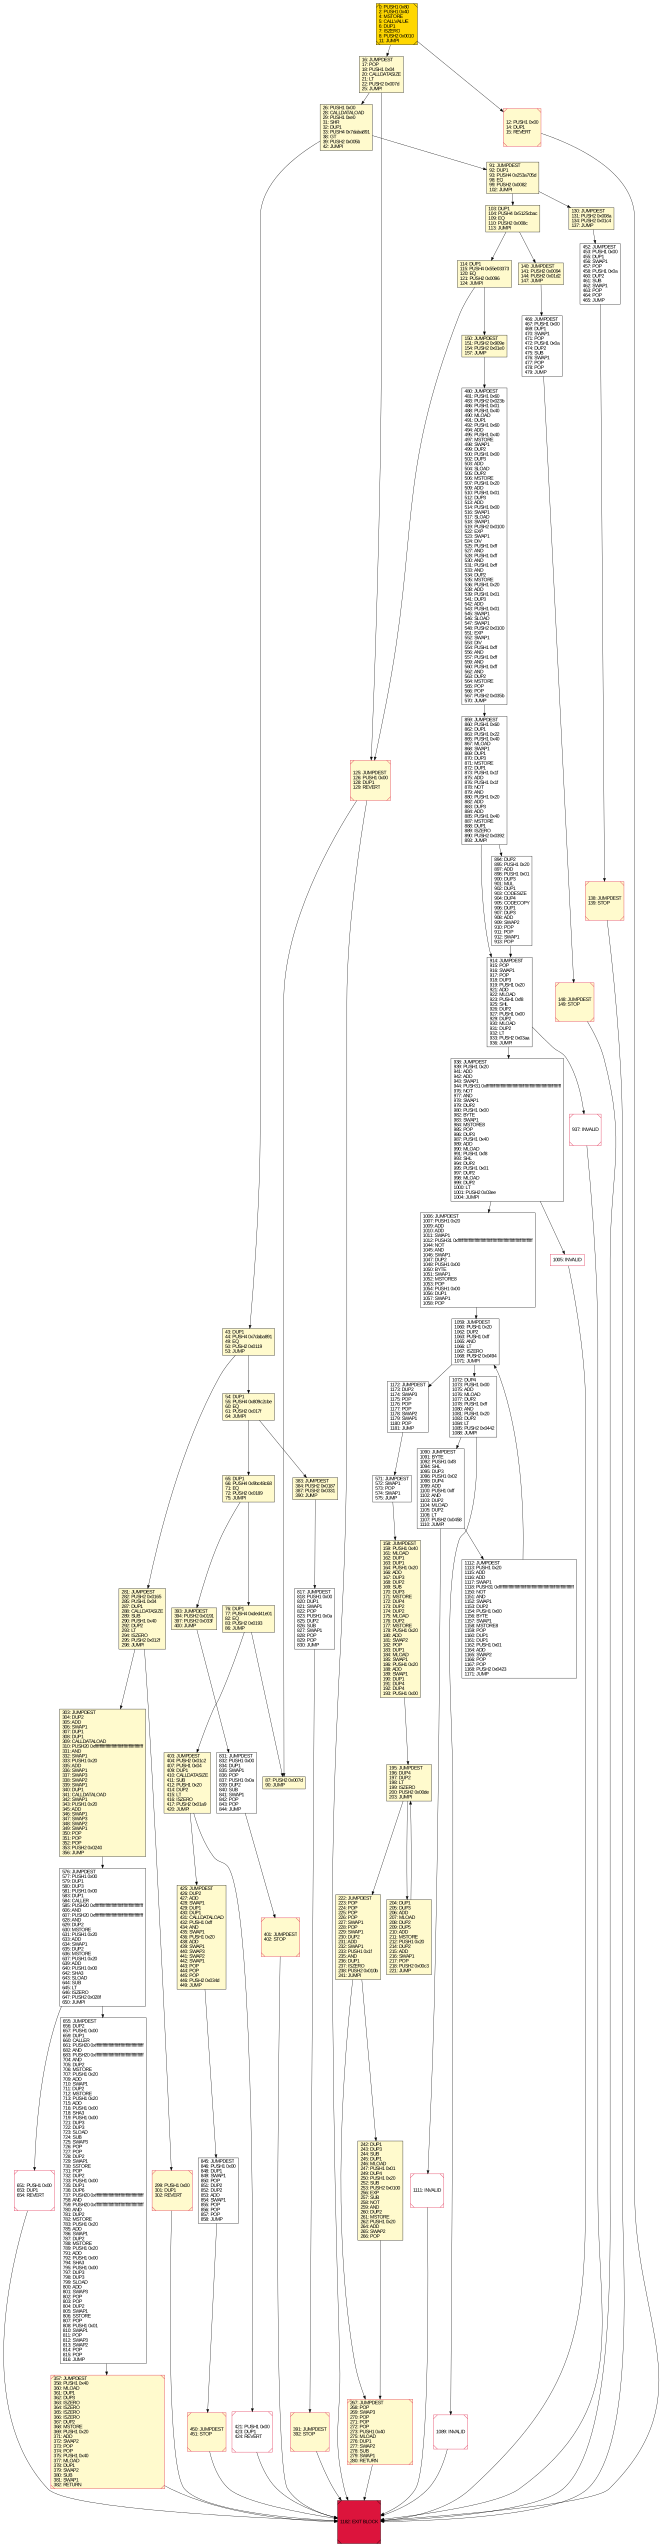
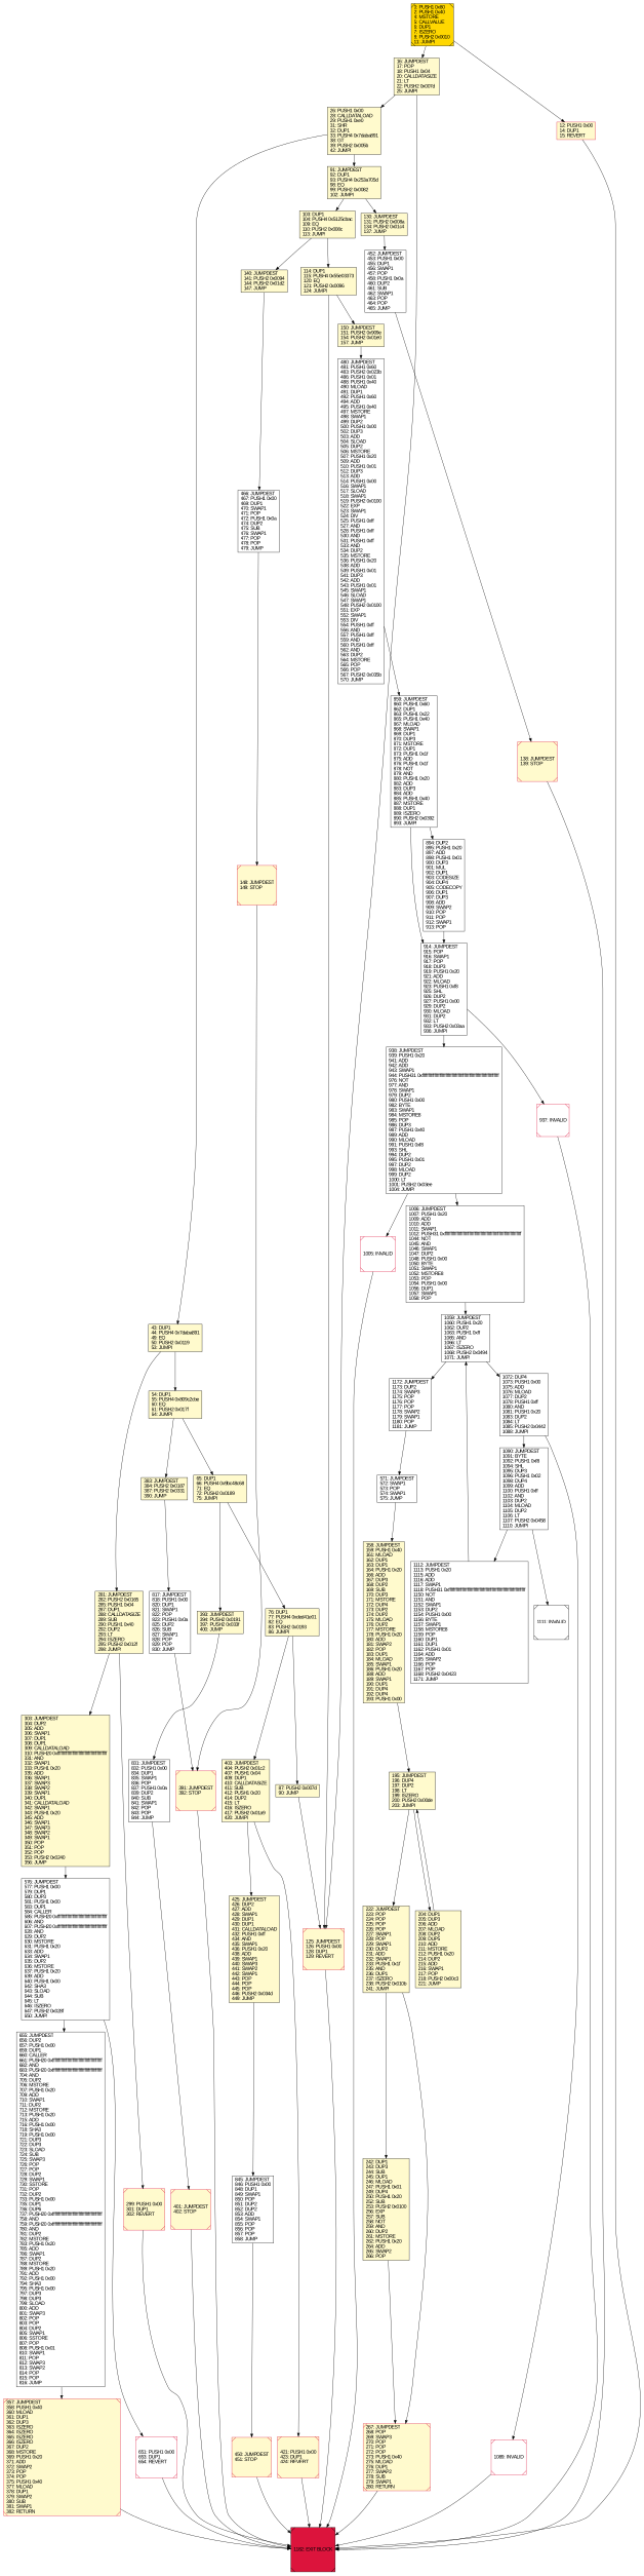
  digraph {
    rankdir=UD
    node [color=black fillcolor=lemonchiffon fontcolor=black fontname=arial shape=box style=filled]
    n1 [color=crimson label="148: JUMPDEST\l149: STOP\l" shape=Msquare]
    n2 [fillcolor=crimson label="1182: EXIT BLOCK\l" shape=Msquare]
    n3 [fillcolor=white label="480: JUMPDEST\l481: PUSH1 0x60\l483: PUSH2 0x023b\l486: PUSH1 0x01\l488: PUSH1 0x40\l490: MLOAD\l491: DUP1\l492: PUSH1 0x60\l494: ADD\l495: PUSH1 0x40\l497: MSTORE\l498: SWAP1\l499: DUP2\l500: PUSH1 0x00\l502: DUP3\l503: ADD\l504: SLOAD\l505: DUP2\l506: MSTORE\l507: PUSH1 0x20\l509: ADD\l510: PUSH1 0x01\l512: DUP3\l513: ADD\l514: PUSH1 0x00\l516: SWAP1\l517: SLOAD\l518: SWAP1\l519: PUSH2 0x0100\l522: EXP\l523: SWAP1\l524: DIV\l525: PUSH1 0xff\l527: AND\l528: PUSH1 0xff\l530: AND\l531: PUSH1 0xff\l533: AND\l534: DUP2\l535: MSTORE\l536: PUSH1 0x20\l538: ADD\l539: PUSH1 0x01\l541: DUP3\l542: ADD\l543: PUSH1 0x01\l545: SWAP1\l546: SLOAD\l547: SWAP1\l548: PUSH2 0x0100\l551: EXP\l552: SWAP1\l553: DIV\l554: PUSH1 0xff\l556: AND\l557: PUSH1 0xff\l559: AND\l560: PUSH1 0xff\l562: AND\l563: DUP2\l564: MSTORE\l565: POP\l566: POP\l567: PUSH2 0x035b\l570: JUMP\l"]
    n4 [fillcolor=white label="859: JUMPDEST\l860: PUSH1 0x60\l862: DUP1\l863: PUSH1 0x22\l865: PUSH1 0x40\l867: MLOAD\l868: SWAP1\l869: DUP1\l870: DUP3\l871: MSTORE\l872: DUP1\l873: PUSH1 0x1f\l875: ADD\l876: PUSH1 0x1f\l878: NOT\l879: AND\l880: PUSH1 0x20\l882: ADD\l883: DUP3\l884: ADD\l885: PUSH1 0x40\l887: MSTORE\l888: DUP1\l889: ISZERO\l890: PUSH2 0x0392\l893: JUMPI\l"]
    n5 [fillcolor=white label="894: DUP2\l895: PUSH1 0x20\l897: ADD\l898: PUSH1 0x01\l900: DUP3\l901: MUL\l902: DUP1\l903: CODESIZE\l904: DUP4\l905: CODECOPY\l906: DUP1\l907: DUP3\l908: ADD\l909: SWAP2\l910: POP\l911: POP\l912: SWAP1\l913: POP\l"]
    n6 [fillcolor=white label="914: JUMPDEST\l915: POP\l916: SWAP1\l917: POP\l918: DUP3\l919: PUSH1 0x20\l921: ADD\l922: MLOAD\l923: PUSH1 0xf8\l925: SHL\l926: DUP2\l927: PUSH1 0x00\l929: DUP2\l930: MLOAD\l931: DUP2\l932: LT\l933: PUSH2 0x03aa\l936: JUMPI\l"]
    n7 [label="54: DUP1\l55: PUSH4 0x809c2cbe\l60: EQ\l61: PUSH2 0x017f\l64: JUMPI\l"]
    n8 [label="383: JUMPDEST\l384: PUSH2 0x0187\l387: PUSH2 0x0331\l390: JUMP\l"]
    n9 [label="65: DUP1\l66: PUSH4 0x9bc48c68\l71: EQ\l72: PUSH2 0x0189\l75: JUMPI\l"]
    n10 [fillcolor=white label="817: JUMPDEST\l818: PUSH1 0x00\l820: DUP1\l821: SWAP1\l822: POP\l823: PUSH1 0x0a\l825: DUP2\l826: SUB\l827: SWAP1\l828: POP\l829: POP\l830: JUMP\l"]
    n11 [label="393: JUMPDEST\l394: PUSH2 0x0191\l397: PUSH2 0x033f\l400: JUMP\l"]
    n12 [label="76: DUP1\l77: PUSH4 0xded41e01\l82: EQ\l83: PUSH2 0x0193\l86: JUMPI\l"]
-   n13 [color=crimson fillcolor=white label="421: PUSH1 0x00\l423: DUP1\l424: REVERT\l" shape=Msquare]
+   n13 [color=crimson label="421: PUSH1 0x00\l423: DUP1\l424: REVERT\l" shape=Msquare]
    n14 [color=crimson label="401: JUMPDEST\l402: STOP\l" shape=Msquare]
    n15 [fillcolor=white label="1059: JUMPDEST\l1060: PUSH1 0x20\l1062: DUP2\l1063: PUSH1 0xff\l1065: AND\l1066: LT\l1067: ISZERO\l1068: PUSH2 0x0494\l1071: JUMPI\l"]
    n16 [fillcolor=white label="1072: DUP4\l1073: PUSH1 0x00\l1075: ADD\l1076: MLOAD\l1077: DUP2\l1078: PUSH1 0xff\l1080: AND\l1081: PUSH1 0x20\l1083: DUP2\l1084: LT\l1085: PUSH2 0x0442\l1088: JUMPI\l"]
    n17 [fillcolor=white label="1172: JUMPDEST\l1173: DUP2\l1174: SWAP3\l1175: POP\l1176: POP\l1177: POP\l1178: SWAP2\l1179: SWAP1\l1180: POP\l1181: JUMP\l"]
    n18 [fillcolor=white label="1090: JUMPDEST\l1091: BYTE\l1092: PUSH1 0xf8\l1094: SHL\l1095: DUP3\l1096: PUSH1 0x02\l1098: DUP4\l1099: ADD\l1100: PUSH1 0xff\l1102: AND\l1103: DUP2\l1104: MLOAD\l1105: DUP2\l1106: LT\l1107: PUSH2 0x0458\l1110: JUMPI\l"]
    n19 [color=crimson fillcolor=white label="1089: INVALID\l" shape=Msquare]
    n20 [fillcolor=white label="571: JUMPDEST\l572: SWAP1\l573: POP\l574: SWAP1\l575: JUMP\l"]
    n21 [label="87: PUSH2 0x007d\l90: JUMP\l"]
    n22 [color=crimson label="125: JUMPDEST\l126: PUSH1 0x00\l128: DUP1\l129: REVERT\l" shape=Msquare]
    n23 [color=crimson label="299: PUSH1 0x00\l301: DUP1\l302: REVERT\l" shape=Msquare]
    n24 [label="403: JUMPDEST\l404: PUSH2 0x01c2\l407: PUSH1 0x04\l409: DUP1\l410: CALLDATASIZE\l411: SUB\l412: PUSH1 0x20\l414: DUP2\l415: LT\l416: ISZERO\l417: PUSH2 0x01a9\l420: JUMPI\l"]
    n25 [label="425: JUMPDEST\l426: DUP2\l427: ADD\l428: SWAP1\l429: DUP1\l430: DUP1\l431: CALLDATALOAD\l432: PUSH1 0xff\l434: AND\l435: SWAP1\l436: PUSH1 0x20\l438: ADD\l439: SWAP1\l440: SWAP3\l441: SWAP2\l442: SWAP1\l443: POP\l444: POP\l445: POP\l446: PUSH2 0x034d\l449: JUMP\l"]
    n26 [fillcolor=white label="845: JUMPDEST\l846: PUSH1 0x00\l848: DUP1\l849: SWAP1\l850: POP\l851: DUP2\l852: DUP2\l853: ADD\l854: SWAP1\l855: POP\l856: POP\l857: POP\l858: JUMP\l"]
    n27 [color=crimson label="267: JUMPDEST\l268: POP\l269: SWAP3\l270: POP\l271: POP\l272: POP\l273: PUSH1 0x40\l275: MLOAD\l276: DUP1\l277: SWAP2\l278: SUB\l279: SWAP1\l280: RETURN\l" shape=Msquare]
    n28 [fillcolor=white label="576: JUMPDEST\l577: PUSH1 0x00\l579: DUP1\l580: DUP3\l581: PUSH1 0x00\l583: DUP1\l584: CALLER\l585: PUSH20 0xffffffffffffffffffffffffffffffffffffffff\l606: AND\l607: PUSH20 0xffffffffffffffffffffffffffffffffffffffff\l628: AND\l629: DUP2\l630: MSTORE\l631: PUSH1 0x20\l633: ADD\l634: SWAP1\l635: DUP2\l636: MSTORE\l637: PUSH1 0x20\l639: ADD\l640: PUSH1 0x00\l642: SHA3\l643: SLOAD\l644: SUB\l645: LT\l646: ISZERO\l647: PUSH2 0x028f\l650: JUMPI\l"]
    n29 [fillcolor=white label="655: JUMPDEST\l656: DUP2\l657: PUSH1 0x00\l659: DUP1\l660: CALLER\l661: PUSH20 0xffffffffffffffffffffffffffffffffffffffff\l682: AND\l683: PUSH20 0xffffffffffffffffffffffffffffffffffffffff\l704: AND\l705: DUP2\l706: MSTORE\l707: PUSH1 0x20\l709: ADD\l710: SWAP1\l711: DUP2\l712: MSTORE\l713: PUSH1 0x20\l715: ADD\l716: PUSH1 0x00\l718: SHA3\l719: PUSH1 0x00\l721: DUP3\l722: DUP3\l723: SLOAD\l724: SUB\l725: SWAP3\l726: POP\l727: POP\l728: DUP2\l729: SWAP1\l730: SSTORE\l731: POP\l732: DUP2\l733: PUSH1 0x00\l735: DUP1\l736: DUP6\l737: PUSH20 0xffffffffffffffffffffffffffffffffffffffff\l758: AND\l759: PUSH20 0xffffffffffffffffffffffffffffffffffffffff\l780: AND\l781: DUP2\l782: MSTORE\l783: PUSH1 0x20\l785: ADD\l786: SWAP1\l787: DUP2\l788: MSTORE\l789: PUSH1 0x20\l791: ADD\l792: PUSH1 0x00\l794: SHA3\l795: PUSH1 0x00\l797: DUP3\l798: DUP3\l799: SLOAD\l800: ADD\l801: SWAP3\l802: POP\l803: POP\l804: DUP2\l805: SWAP1\l806: SSTORE\l807: POP\l808: PUSH1 0x01\l810: SWAP1\l811: POP\l812: SWAP3\l813: SWAP2\l814: POP\l815: POP\l816: JUMP\l"]
    n30 [color=crimson fillcolor=white label="651: PUSH1 0x00\l653: DUP1\l654: REVERT\l" shape=Msquare]
    n31 [color=crimson label="357: JUMPDEST\l358: PUSH1 0x40\l360: MLOAD\l361: DUP1\l362: DUP3\l363: ISZERO\l364: ISZERO\l365: ISZERO\l366: ISZERO\l367: DUP2\l368: MSTORE\l369: PUSH1 0x20\l371: ADD\l372: SWAP2\l373: POP\l374: POP\l375: PUSH1 0x40\l377: MLOAD\l378: DUP1\l379: SWAP2\l380: SUB\l381: SWAP1\l382: RETURN\l" shape=Msquare]
    n32 [color=crimson label="391: JUMPDEST\l392: STOP\l" shape=Msquare]
    n33 [fillcolor=white label="831: JUMPDEST\l832: PUSH1 0x00\l834: DUP1\l835: SWAP1\l836: POP\l837: PUSH1 0x0a\l839: DUP2\l840: SUB\l841: SWAP1\l842: POP\l843: POP\l844: JUMP\l"]
    n34 [color=crimson fillcolor=white label="937: INVALID\l" shape=Msquare]
    n35 [fillcolor=white label="938: JUMPDEST\l939: PUSH1 0x20\l941: ADD\l942: ADD\l943: SWAP1\l944: PUSH31 0xffffffffffffffffffffffffffffffffffffffffffffffffffffffffffffff\l976: NOT\l977: AND\l978: SWAP1\l979: DUP2\l980: PUSH1 0x00\l982: BYTE\l983: SWAP1\l984: MSTORE8\l985: POP\l986: DUP3\l987: PUSH1 0x40\l989: ADD\l990: MLOAD\l991: PUSH1 0xf8\l993: SHL\l994: DUP2\l995: PUSH1 0x01\l997: DUP2\l998: MLOAD\l999: DUP2\l1000: LT\l1001: PUSH2 0x03ee\l1004: JUMPI\l"]
-   n36 [color=crimson fillcolor=white label="1005: INVALID\l"]
+   n36 [color=crimson fillcolor=white label="1005: INVALID\l" shape=Msquare]
    n37 [fillcolor=white label="1006: JUMPDEST\l1007: PUSH1 0x20\l1009: ADD\l1010: ADD\l1011: SWAP1\l1012: PUSH31 0xffffffffffffffffffffffffffffffffffffffffffffffffffffffffffffff\l1044: NOT\l1045: AND\l1046: SWAP1\l1047: DUP2\l1048: PUSH1 0x00\l1050: BYTE\l1051: SWAP1\l1052: MSTORE8\l1053: POP\l1054: PUSH1 0x00\l1056: DUP1\l1057: SWAP1\l1058: POP\l"]
    n38 [fillcolor=gold label="0: PUSH1 0x80\l2: PUSH1 0x40\l4: MSTORE\l5: CALLVALUE\l6: DUP1\l7: ISZERO\l8: PUSH2 0x0010\l11: JUMPI\l" shape=Msquare]
    n39 [label="16: JUMPDEST\l17: POP\l18: PUSH1 0x04\l20: CALLDATASIZE\l21: LT\l22: PUSH2 0x007d\l25: JUMPI\l"]
-   n40 [color=crimson label="12: PUSH1 0x00\l14: DUP1\l15: REVERT\l" shape=Msquare]
+   n40 [color=crimson label="12: PUSH1 0x00\l14: DUP1\l15: REVERT\l"]
    n41 [label="26: PUSH1 0x00\l28: CALLDATALOAD\l29: PUSH1 0xe0\l31: SHR\l32: DUP1\l33: PUSH4 0x7daba891\l38: GT\l39: PUSH2 0x005b\l42: JUMPI\l"]
    n42 [label="140: JUMPDEST\l141: PUSH2 0x0094\l144: PUSH2 0x01d2\l147: JUMP\l"]
    n43 [fillcolor=white label="466: JUMPDEST\l467: PUSH1 0x00\l469: DUP1\l470: SWAP1\l471: POP\l472: PUSH1 0x0a\l474: DUP2\l475: SUB\l476: SWAP1\l477: POP\l478: POP\l479: JUMP\l"]
    n44 [label="91: JUMPDEST\l92: DUP1\l93: PUSH4 0x253a705d\l98: EQ\l99: PUSH2 0x0082\l102: JUMPI\l"]
    n45 [label="103: DUP1\l104: PUSH4 0x5125cbac\l109: EQ\l110: PUSH2 0x008c\l113: JUMPI\l"]
    n46 [label="130: JUMPDEST\l131: PUSH2 0x008a\l134: PUSH2 0x01c4\l137: JUMP\l"]
    n47 [label="114: DUP1\l115: PUSH4 0x55e03373\l120: EQ\l121: PUSH2 0x0096\l124: JUMPI\l"]
    n48 [fillcolor=white label="452: JUMPDEST\l453: PUSH1 0x00\l455: DUP1\l456: SWAP1\l457: POP\l458: PUSH1 0x0a\l460: DUP2\l461: SUB\l462: SWAP1\l463: POP\l464: POP\l465: JUMP\l"]
    n49 [color=crimson label="138: JUMPDEST\l139: STOP\l" shape=Msquare]
    n50 [color=crimson label="450: JUMPDEST\l451: STOP\l" shape=Msquare]
    n51 [label="43: DUP1\l44: PUSH4 0x7daba891\l49: EQ\l50: PUSH2 0x0119\l53: JUMPI\l"]
    n52 [label="150: JUMPDEST\l151: PUSH2 0x909e\l154: PUSH2 0x01e0\l157: JUMP\l"]
    n53 [fillcolor=white label="1112: JUMPDEST\l1113: PUSH1 0x20\l1115: ADD\l1116: ADD\l1117: SWAP1\l1118: PUSH31 0xffffffffffffffffffffffffffffffffffffffffffffffffffffffffffffff\l1150: NOT\l1151: AND\l1152: SWAP1\l1153: DUP2\l1154: PUSH1 0x00\l1156: BYTE\l1157: SWAP1\l1158: MSTORE8\l1159: POP\l1160: DUP1\l1161: DUP1\l1162: PUSH1 0x01\l1164: ADD\l1165: SWAP2\l1166: POP\l1167: POP\l1168: PUSH2 0x0423\l1171: JUMP\l"]
    n54 [label="158: JUMPDEST\l159: PUSH1 0x40\l161: MLOAD\l162: DUP1\l163: DUP1\l164: PUSH1 0x20\l166: ADD\l167: DUP3\l168: DUP2\l169: SUB\l170: DUP3\l171: MSTORE\l172: DUP4\l173: DUP2\l174: DUP2\l175: MLOAD\l176: DUP2\l177: MSTORE\l178: PUSH1 0x20\l180: ADD\l181: SWAP2\l182: POP\l183: DUP1\l184: MLOAD\l185: SWAP1\l186: PUSH1 0x20\l188: ADD\l189: SWAP1\l190: DUP1\l191: DUP4\l192: DUP4\l193: PUSH1 0x00\l"]
    n55 [label="195: JUMPDEST\l196: DUP4\l197: DUP2\l198: LT\l199: ISZERO\l200: PUSH2 0x00de\l203: JUMPI\l"]
    n56 [label="204: DUP1\l205: DUP3\l206: ADD\l207: MLOAD\l208: DUP2\l209: DUP5\l210: ADD\l211: MSTORE\l212: PUSH1 0x20\l214: DUP2\l215: ADD\l216: SWAP1\l217: POP\l218: PUSH2 0x00c3\l221: JUMP\l"]
    n57 [label="222: JUMPDEST\l223: POP\l224: POP\l225: POP\l226: POP\l227: SWAP1\l228: POP\l229: SWAP1\l230: DUP2\l231: ADD\l232: SWAP1\l233: PUSH1 0x1f\l235: AND\l236: DUP1\l237: ISZERO\l238: PUSH2 0x010b\l241: JUMPI\l"]
    n58 [label="303: JUMPDEST\l304: DUP2\l305: ADD\l306: SWAP1\l307: DUP1\l308: DUP1\l309: CALLDATALOAD\l310: PUSH20 0xffffffffffffffffffffffffffffffffffffffff\l331: AND\l332: SWAP1\l333: PUSH1 0x20\l335: ADD\l336: SWAP1\l337: SWAP3\l338: SWAP2\l339: SWAP1\l340: DUP1\l341: CALLDATALOAD\l342: SWAP1\l343: PUSH1 0x20\l345: ADD\l346: SWAP1\l347: SWAP3\l348: SWAP2\l349: SWAP1\l350: POP\l351: POP\l352: POP\l353: PUSH2 0x0240\l356: JUMP\l"]
    n59 [label="281: JUMPDEST\l282: PUSH2 0x0165\l285: PUSH1 0x04\l287: DUP1\l288: CALLDATASIZE\l289: SUB\l290: PUSH1 0x40\l292: DUP2\l293: LT\l294: ISZERO\l295: PUSH2 0x012f\l298: JUMPI\l"]
-   n60 [color=crimson fillcolor=white label="1111: INVALID\l" shape=Msquare]
+   n60 [fillcolor=white label="1111: INVALID\l" shape=Msquare]
    n61 [label="242: DUP1\l243: DUP3\l244: SUB\l245: DUP1\l246: MLOAD\l247: PUSH1 0x01\l249: DUP4\l250: PUSH1 0x20\l252: SUB\l253: PUSH2 0x0100\l256: EXP\l257: SUB\l258: NOT\l259: AND\l260: DUP2\l261: MSTORE\l262: PUSH1 0x20\l264: ADD\l265: SWAP2\l266: POP\l"]
-   n1 -> n2
+   n1 -> n32
    n3 -> n4
    n4 -> n5
    n4 -> n6
    n5 -> n6
    n6 -> n34
    n6 -> n35
    n7 -> n8
    n7 -> n9
    n8 -> n10
    n9 -> n11
    n9 -> n12
    n10 -> n32
    n11 -> n33
    n12 -> n21
    n12 -> n24
    n13 -> n2
    n14 -> n2
    n15 -> n16
    n15 -> n17
    n16 -> n18
    n16 -> n19
    n17 -> n20
    n18 -> n53
    n18 -> n60
    n19 -> n2
    n20 -> n54
-   n22 -> n21
+   n21 -> n22
    n22 -> n2
    n23 -> n2
    n24 -> n13
    n24 -> n25
    n25 -> n26
    n26 -> n50
    n27 -> n2
    n28 -> n29
    n28 -> n30
    n29 -> n31
    n30 -> n2
    n31 -> n2
    n32 -> n2
    n33 -> n14
    n34 -> n2
    n35 -> n36
    n35 -> n37
    n36 -> n2
    n37 -> n15
    n38 -> n39
    n38 -> n40
    n39 -> n22
    n39 -> n41
    n40 -> n2
    n41 -> n44
    n41 -> n51
    n42 -> n43
    n43 -> n1
    n44 -> n45
    n44 -> n46
    n45 -> n42
    n45 -> n47
    n46 -> n48
    n47 -> n22
    n47 -> n52
    n48 -> n49
    n49 -> n2
    n50 -> n2
    n51 -> n7
    n51 -> n59
    n52 -> n3
    n53 -> n15
    n54 -> n55
    n55 -> n56
    n55 -> n57
    n56 -> n55
    n57 -> n27
    n57 -> n61
    n58 -> n28
    n59 -> n23
    n59 -> n58
-   n60 -> n2
    n61 -> n27
  }
